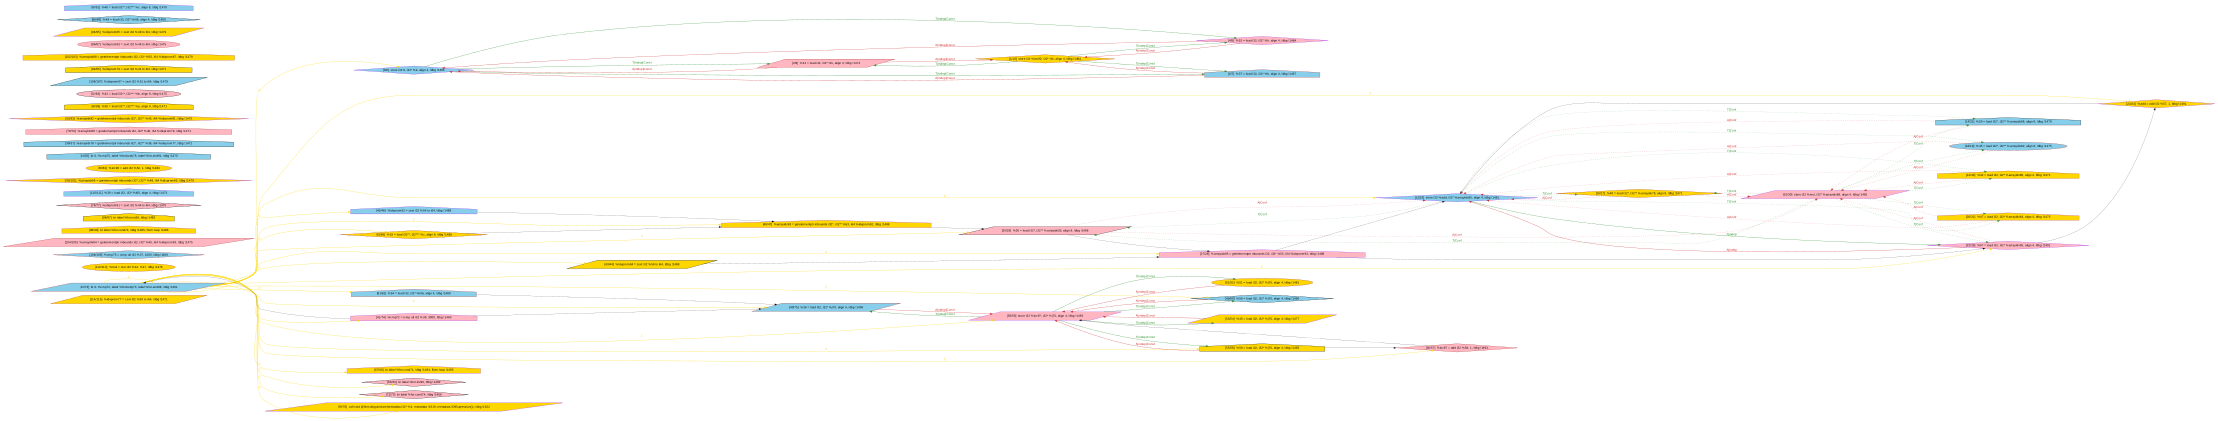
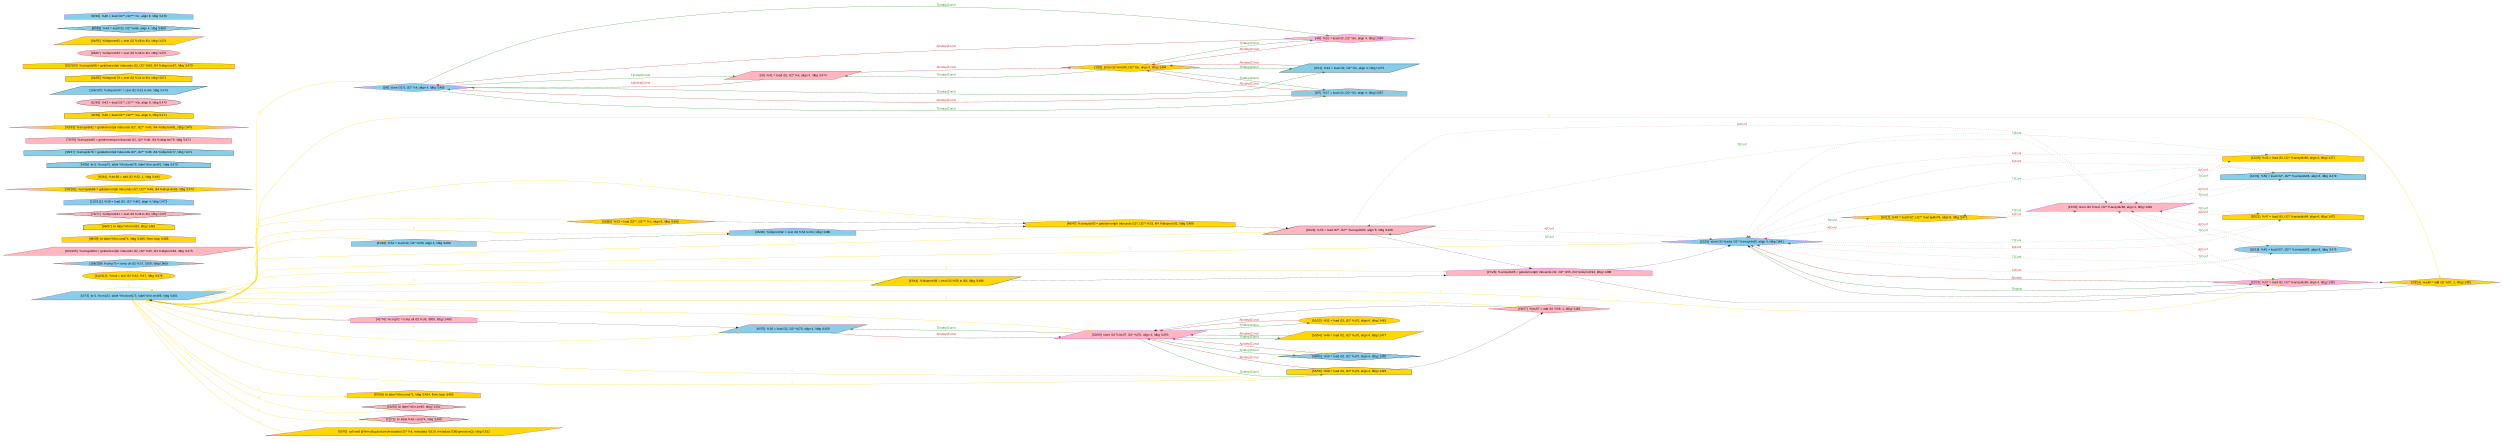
  digraph {
    fontname="Liberation Sans"
    rankdir=LR
    node [color=purple fillcolor=gold fontname="Liberation Sans" shape=house style=filled]
    edge [color=forestgreen fontcolor=forestgreen fontname="Liberation Sans" penwidth=1.0 style=solid]
-   n1 [color=brown label="[114/115]  %idxprom77 = zext i32 %39 to i64, !dbg !1471" shape=parallelogram]
    n2 [fillcolor=skyblue label="[3/8]  store i32 0, i32* %k, align 4, !dbg !1465" shape=diamond]
    n3 [color=brown fillcolor=lightpink label="[2/9]  %41 = load i32, i32* %k, align 4, !dbg !1474" shape=parallelogram]
    n4 [color=brown fillcolor=skyblue label="[6/7]  %37 = load i32, i32* %k, align 4, !dbg !1467"]
+   n5 [color=black fillcolor=skyblue label="[0/11]  %44 = load i32, i32* %k, align 4, !dbg !1476" shape=parallelogram]
    n6 [fillcolor=lightpink label="[4/5]  %52 = load i32, i32* %k, align 4, !dbg !1484" shape=diamond]
    n7 [color=brown label="[1/10]  store i32 %inc90, i32* %k, align 4, !dbg !1484" shape=diamond]
    n8 [color=brown fillcolor=skyblue label="[42/73]  br i1 %cmp72, label %for.body73, label %for.end98, !dbg !1461" shape=parallelogram]
    n9 [color=brown label="[65/66]  %53 = load i32**, i32*** %c, align 8, !dbg !1488" shape=diamond]
    n10 [fillcolor=lightpink label="[41/74]  %cmp72 = icmp ult i32 %36, 3000, !dbg !1460"]
    n11 [color=black fillcolor=skyblue label="[49/60]  %56 = load i32, i32* %j70, align 4, !dbg !1490" shape=diamond]
    n12 [fillcolor=skyblue label="[13/32]  store i32 %add, i32* %arrayidx95, align 4, !dbg !1491" shape=diamond]
    n13 [fillcolor=lightpink label="[50/59]  store i32 %inc97, i32* %j70, align 4, !dbg !1493" shape=parallelogram]
    n14 [color=brown fillcolor=lightpink label="[56/57]  %inc97 = add i32 %58, 1, !dbg !1493" shape=diamond]
    n15 [label="[67/68]  br label %for.cond71, !dbg !1494, !llvm.loop !1495"]
    n16 [color=black label="[43/44]  %idxprom94 = zext i32 %56 to i64, !dbg !1488" shape=parallelogram]
    n17 [color=black fillcolor=lightpink label="[63/64]  br label %for.inc96, !dbg !1492" shape=diamond]
    n18 [color=brown fillcolor=skyblue label="[61/62]  %54 = load i32, i32* %i66, align 4, !dbg !1489"]
    n19 [color=black fillcolor=lightpink label="[71/72]  br label %for.cond74, !dbg !1466" shape=diamond]
    n20 [label="[23/24]  %add = add i32 %57, 1, !dbg !1491" shape=diamond]
    n21 [color=black label="[55/58]  %58 = load i32, i32* %j70, align 4, !dbg !1493"]
    n22 [color=black fillcolor=lightpink label="[26/29]  %55 = load i32*, i32** %arrayidx93, align 8, !dbg !1488" shape=parallelogram]
    n23 [color=brown fillcolor=skyblue label="[40/75]  %36 = load i32, i32* %j70, align 4, !dbg !1458" shape=parallelogram]
    n24 [fillcolor=lightpink label="[22/25]  %57 = load i32, i32* %arrayidx95, align 4, !dbg !1491" shape=diamond]
    n25 [fillcolor=lightpink label="[27/28]  %arrayidx95 = getelementptr inbounds i32, i32* %55, i64 %idxprom94, !dbg !1488"]
    n26 [fillcolor=skyblue label="[45/48]  %idxprom92 = zext i32 %54 to i64, !dbg !1488"]
    n27 [label="[69/70]  call void @llvm.dbg.declare(metadata i32* %k, metadata !1619, metadata !DIExpression()), !dbg !1622" shape=parallelogram]
    n28 [label="[46/47]  %arrayidx93 = getelementptr inbounds i32*, i32** %53, i64 %idxprom92, !dbg !1488"]
    n29 [color=brown label="[12/33]  %42 = load i32, i32* %arrayidx80, align 4, !dbg !1471"]
    n30 [label="[20/21]  %47 = load i32, i32* %arrayidx84, align 4, !dbg !1475"]
    n31 [color=black fillcolor=skyblue label="[14/31]  %50 = load i32*, i32** %arrayidx86, align 8, !dbg !1479"]
    n32 [color=brown fillcolor=skyblue label="[18/19]  %45 = load i32*, i32** %arrayidx82, align 8, !dbg !1475" shape=ellipse]
    n33 [color=brown label="[16/17]  %40 = load i32*, i32** %arrayidx78, align 8, !dbg !1471" shape=diamond]
    n34 [label="[53/54]  %46 = load i32, i32* %j70, align 4, !dbg !1477" shape=parallelogram]
    n35 [color=brown label="[51/52]  %51 = load i32, i32* %j70, align 4, !dbg !1481" shape=ellipse]
    n36 [fillcolor=lightpink label="[15/30]  store i32 %mul, i32* %arrayidx88, align 4, !dbg !1482" shape=parallelogram]
    n37 [color=brown label="[112/113]  %mul = mul i32 %42, %47, !dbg !1478" shape=ellipse]
    n38 [color=brown fillcolor=skyblue label="[108/109]  %cmp75 = icmp ult i32 %37, 1000, !dbg !1469" shape=diamond]
    n39 [color=brown fillcolor=lightpink label="[104/105]  %arrayidx84 = getelementptr inbounds i32, i32* %45, i64 %idxprom83, !dbg !1475" shape=parallelogram]
    n40 [label="[98/99]  br label %for.cond74, !dbg !1485, !llvm.loop !1486"]
    n41 [color=black label="[96/97]  br label %for.inc89, !dbg !1483"]
    n42 [color=black fillcolor=lightpink label="[76/77]  %idxprom81 = zext i32 %44 to i64, !dbg !1475" shape=diamond]
    n43 [fillcolor=skyblue label="[110/111]  %39 = load i32, i32* %i66, align 4, !dbg !1473"]
    n44 [label="[100/101]  %arrayidx86 = getelementptr inbounds i32*, i32** %48, i64 %idxprom85, !dbg !1479" shape=diamond]
    n45 [label="[80/81]  %inc90 = add i32 %52, 1, !dbg !1484" shape=ellipse]
    n46 [color=black fillcolor=skyblue label="[34/35]  br i1 %cmp75, label %for.body76, label %for.end91, !dbg !1470"]
    n47 [color=black fillcolor=skyblue label="[36/37]  %arrayidx78 = getelementptr inbounds i32*, i32** %38, i64 %idxprom77, !dbg !1471"]
    n48 [color=brown fillcolor=lightpink label="[78/79]  %arrayidx80 = getelementptr inbounds i32, i32* %40, i64 %idxprom79, !dbg !1471"]
    n49 [label="[92/93]  %arrayidx82 = getelementptr inbounds i32*, i32** %43, i64 %idxprom81, !dbg !1475" shape=diamond]
    n50 [color=black label="[38/39]  %38 = load i32**, i32*** %a, align 8, !dbg !1471"]
    n51 [color=black fillcolor=lightpink label="[82/83]  %43 = load i32**, i32*** %b, align 8, !dbg !1475" shape=ellipse]
    n52 [color=black fillcolor=skyblue label="[106/107]  %idxprom87 = zext i32 %51 to i64, !dbg !1479" shape=parallelogram]
    n53 [color=black label="[84/85]  %idxprom79 = zext i32 %41 to i64, !dbg !1471"]
    n54 [color=brown label="[102/103]  %arrayidx88 = getelementptr inbounds i32, i32* %50, i64 %idxprom87, !dbg !1479"]
    n55 [color=brown fillcolor=lightpink label="[86/87]  %idxprom83 = zext i32 %46 to i64, !dbg !1475" shape=ellipse]
    n56 [label="[94/95]  %idxprom85 = zext i32 %49 to i64, !dbg !1479" shape=parallelogram]
    n57 [color=black fillcolor=skyblue label="[88/89]  %49 = load i32, i32* %i66, align 4, !dbg !1480" shape=diamond]
    n58 [fillcolor=skyblue label="[90/91]  %48 = load i32**, i32*** %c, align 8, !dbg !1479"]
    n2 -> n3 [label="T|indep|Const"]
    n2 -> n4 [label="T|indep|Const"]
+   n2 -> n5 [label="T|indep|Const"]
    n2 -> n6 [label="T|indep|Const"]
    n3 -> n2 [color=firebrick3 fontcolor=firebrick3 label="A|indep|Const"]
    n3 -> n7 [color=firebrick3 fontcolor=firebrick3 label="A|indep|Const"]
    n4 -> n2 [color=firebrick3 fontcolor=firebrick3 label="A|indep|Const"]
    n4 -> n7 [color=firebrick3 fontcolor=firebrick3 label="A|indep|Const"]
+   n5 -> n7 [color=firebrick3 fontcolor=firebrick3 label="A|indep|Const"]
    n6 -> n2 [color=firebrick3 fontcolor=firebrick3 label="A|indep|Const"]
    n6 -> n7 [color=firebrick3 fontcolor=firebrick3 label="A|indep|Const"]
    n7 -> n3 [label="T|indep|Const"]
    n7 -> n4 [label="T|indep|Const"]
+   n7 -> n5 [label="T|indep|Const"]
    n7 -> n6 [label="T|indep|Const"]
    n8 -> n2 [color=gold fontcolor=gold label=C]
    n8 -> n8 [color=gold fontcolor=gold label=C]
    n8 -> n9 [color=gold fontcolor=gold label=C]
    n8 -> n10 [color=gold fontcolor=gold label=C]
    n8 -> n11 [color=gold fontcolor=gold label=C]
    n8 -> n12 [color=gold fontcolor=gold label=C]
    n8 -> n13 [color=gold fontcolor=gold label=C]
    n8 -> n14 [color=gold fontcolor=gold label=C]
    n8 -> n15 [color=gold fontcolor=gold label=C]
    n8 -> n16 [color=gold fontcolor=gold label=C]
    n8 -> n17 [color=gold fontcolor=gold label=C]
    n8 -> n18 [color=gold fontcolor=gold label=C]
    n8 -> n19 [color=gold fontcolor=gold label=C]
    n8 -> n20 [color=gold fontcolor=gold label=C]
    n8 -> n21 [color=gold fontcolor=gold label=C]
    n8 -> n22 [color=gold fontcolor=gold label=C]
    n8 -> n23 [color=gold fontcolor=gold label=C]
    n8 -> n24 [color=gold fontcolor=gold label=C]
    n8 -> n25 [color=gold fontcolor=gold label=C]
    n8 -> n26 [color=gold fontcolor=gold label=C]
    n8 -> n27 [color=gold fontcolor=gold label=C]
    n8 -> n28 [color=gold fontcolor=gold label=C]
    n9 -> n28 [color=black fontcolor=black penwidth=0.5]
    n10 -> n8 [color=black fontcolor=black penwidth=0.5]
    n10 -> n23 [color=black fontcolor=black penwidth=0.5]
    n11 -> n13 [color=firebrick3 fontcolor=firebrick3 label="A|indep|Const"]
    n12 -> n22 [label="T|Conf" style=dotted]
    n12 -> n24 [label="T|indep"]
    n12 -> n29 [label="T|Conf" style=dotted]
    n12 -> n30 [label="T|Conf" style=dotted]
    n12 -> n31 [label="T|Conf" style=dotted]
    n12 -> n32 [label="T|Conf" style=dotted]
    n12 -> n33 [label="T|Conf" style=dotted]
    n13 -> n11 [label="T|indep|Const"]
    n13 -> n21 [label="T|indep|Const"]
    n13 -> n23 [label="T|indep|Const"]
    n13 -> n34 [label="T|indep|Const"]
    n13 -> n35 [label="T|indep|Const"]
    n14 -> n13 [color=black fontcolor=black penwidth=0.5]
    n16 -> n25 [color=black fontcolor=black penwidth=0.5]
-   n18 -> n23 [color=black fontcolor=black penwidth=0.5]
+   n18 -> n26 [color=black fontcolor=black penwidth=0.5]
    n20 -> n12 [color=black fontcolor=black penwidth=0.5]
    n21 -> n13 [color=firebrick3 fontcolor=firebrick3 label="A|indep|Const"]
    n21 -> n14 [color=black fontcolor=black penwidth=0.5]
    n22 -> n12 [color=firebrick3 fontcolor=firebrick3 label="A|Conf" style=dotted]
    n22 -> n25 [color=black fontcolor=black penwidth=0.5]
    n22 -> n36 [color=firebrick3 fontcolor=firebrick3 label="A|Conf" style=dotted]
    n23 -> n13 [color=firebrick3 fontcolor=firebrick3 label="A|indep|Const"]
    n24 -> n12 [color=firebrick3 fontcolor=firebrick3 label="A|indep"]
    n24 -> n20 [color=black fontcolor=black penwidth=0.5]
    n24 -> n36 [color=firebrick3 fontcolor=firebrick3 label="A|Conf" style=dotted]
    n25 -> n12 [color=black fontcolor=black penwidth=0.5]
    n25 -> n24 [color=black fontcolor=black penwidth=0.5]
    n26 -> n28 [color=black fontcolor=black penwidth=0.5]
    n28 -> n22 [color=black fontcolor=black penwidth=0.5]
    n29 -> n12 [color=firebrick3 fontcolor=firebrick3 label="A|Conf" style=dotted]
    n29 -> n36 [color=firebrick3 fontcolor=firebrick3 label="A|Conf" style=dotted]
    n30 -> n12 [color=firebrick3 fontcolor=firebrick3 label="A|Conf" style=dotted]
    n30 -> n36 [color=firebrick3 fontcolor=firebrick3 label="A|Conf" style=dotted]
    n31 -> n12 [color=firebrick3 fontcolor=firebrick3 label="A|Conf" style=dotted]
    n31 -> n36 [color=firebrick3 fontcolor=firebrick3 label="A|Conf" style=dotted]
    n32 -> n12 [color=firebrick3 fontcolor=firebrick3 label="A|Conf" style=dotted]
    n32 -> n36 [color=firebrick3 fontcolor=firebrick3 label="A|Conf" style=dotted]
    n33 -> n12 [color=firebrick3 fontcolor=firebrick3 label="A|Conf" style=dotted]
    n33 -> n36 [color=firebrick3 fontcolor=firebrick3 label="A|Conf" style=dotted]
    n34 -> n13 [color=firebrick3 fontcolor=firebrick3 label="A|indep|Const"]
    n35 -> n13 [color=firebrick3 fontcolor=firebrick3 label="A|indep|Const"]
    n36 -> n22 [label="T|Conf" style=dotted]
    n36 -> n24 [label="T|Conf" style=dotted]
    n36 -> n29 [label="T|Conf" style=dotted]
    n36 -> n30 [label="T|Conf" style=dotted]
    n36 -> n31 [label="T|Conf" style=dotted]
    n36 -> n32 [label="T|Conf" style=dotted]
    n36 -> n33 [label="T|Conf" style=dotted]
  }
